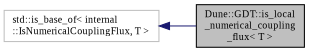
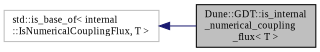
  digraph {
    rankdir=LR
    fontname="Liberation Serif"
    node [fontname="Liberation Serif" fontsize=10 shape=record style=filled]
-   n1 [color=black fillcolor=grey75 fontcolor=black height=0.2 label="Dune::GDT::is_local\l_numerical_coupling\l_flux\< T \>" width=0.4]
+   n1 [color=black fillcolor=grey75 fontcolor=black height=0.2 label="Dune::GDT::is_internal\l_numerical_coupling\l_flux\< T \>" width=0.4]
    n2 [color=grey75 fillcolor=white height=0.2 label="std::is_base_of\< internal\l::IsNumericalCouplingFlux, T \>" width=0.4]
    n2 -> n1 [color=midnightblue dir=back fontname="Liberation Serif" fontsize=10 labelfontname=Helvetica labelfontsize=10 style=solid]
  }
